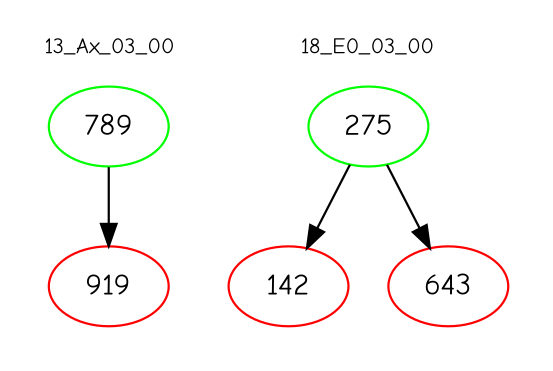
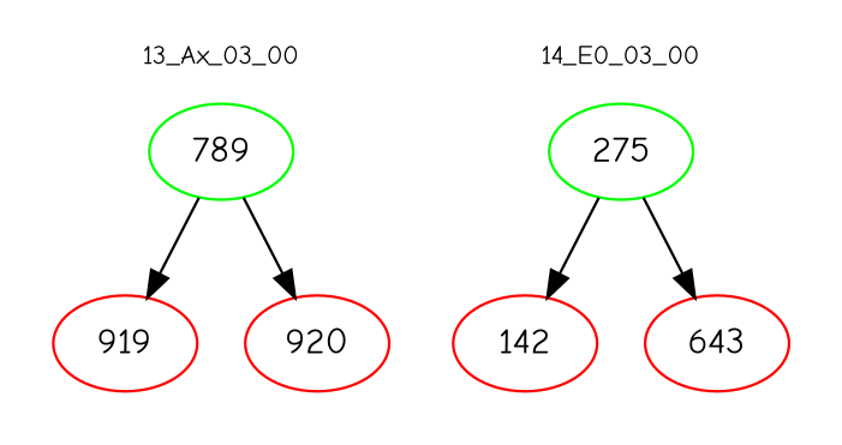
  digraph {
    fontname="Comic Neue"
    node [color=red fontname="Comic Neue"]
    edge [color=black fontname="Comic Neue"]
    n1 [color=green label=789]
    n2 [label=919]
+   n3 [label=920]
    n4 [color=green label=275]
    n5 [label=142]
    n6 [label=643]
    subgraph cluster_1 {
      color=white
      fontsize=10
      label="13_Ax_03_00"
      n1
      n2
+     n3
    }
    subgraph cluster_2 {
      color=white
      fontsize=10
-     label="18_E0_03_00"
+     label="14_E0_03_00"
      n4
      n5
      n6
    }
    n1 -> n2
+   n1 -> n3
    n4 -> n5
    n4 -> n6
  }
